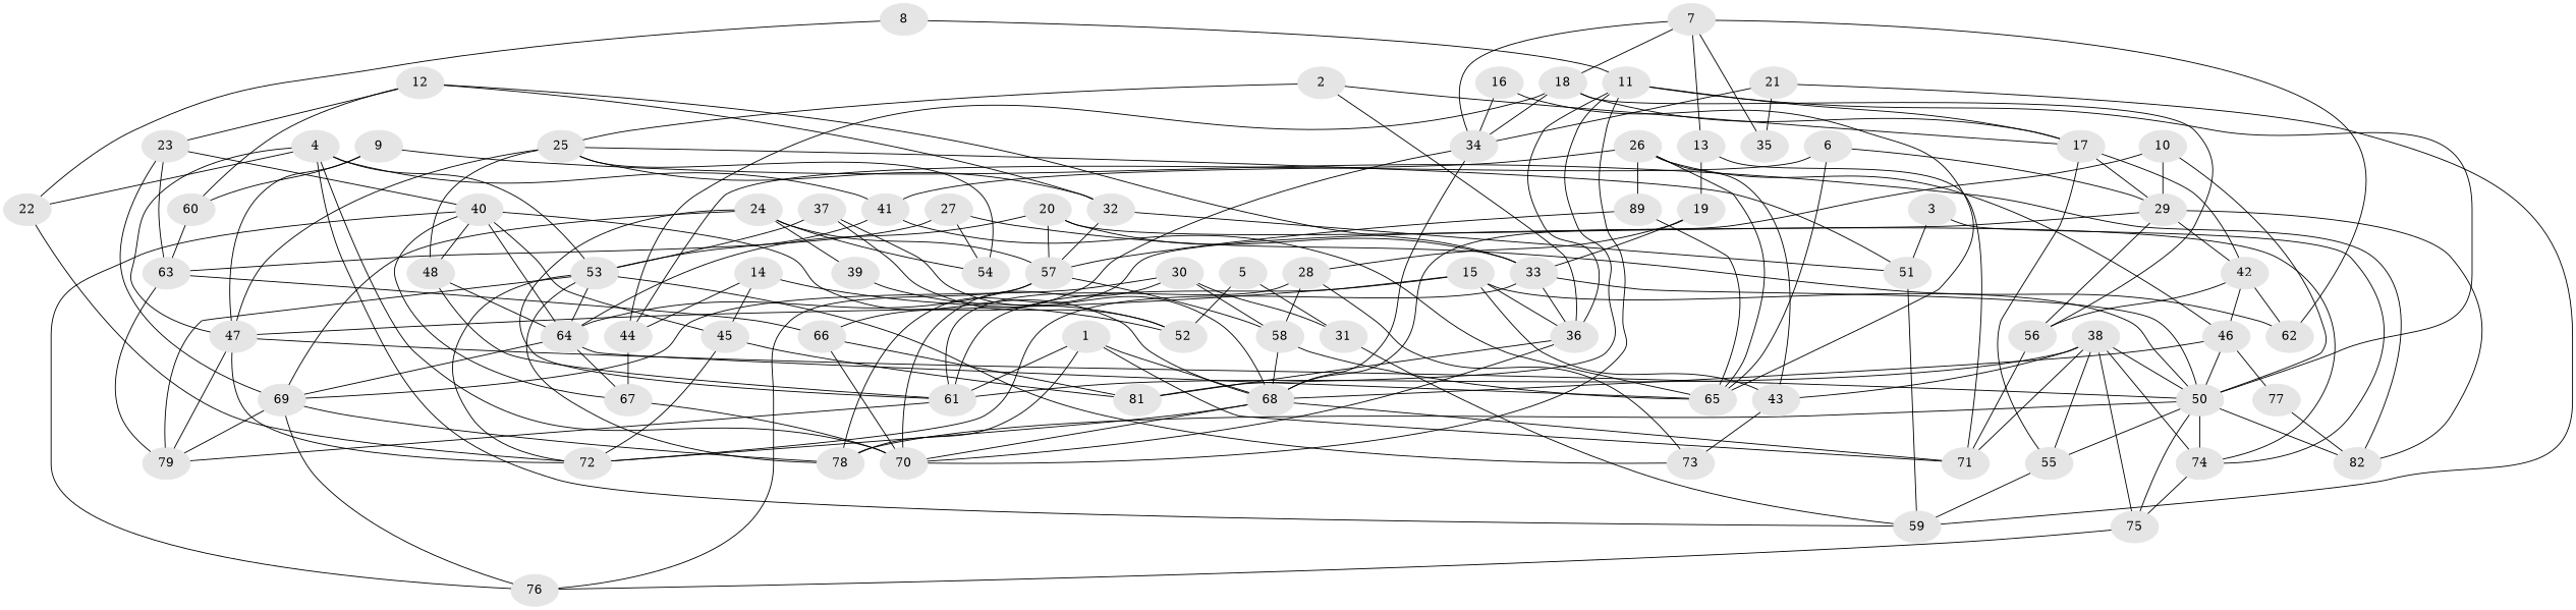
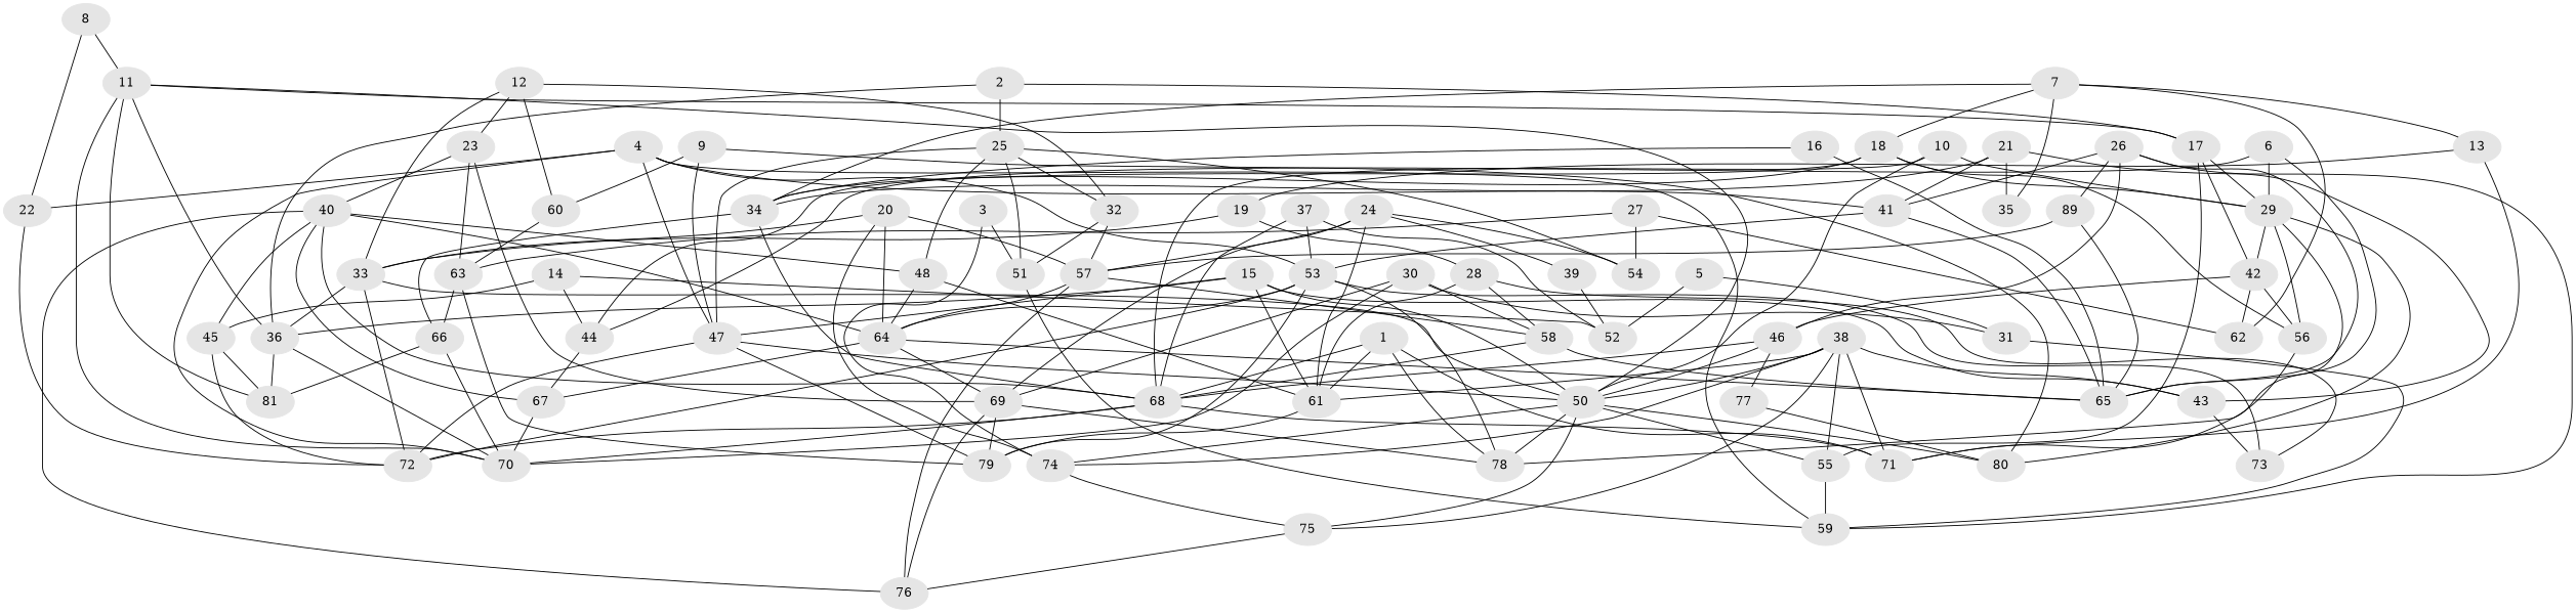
  graph {
    node [color=gray90 style=filled]
    edge [weight=1.0]
    1
    61
    68
    71
    78
    79
    70
    72
    2
    17
    25
    36
    29
    42
    55
    51
    47
    32
    54
    48
    81
    3
    74
    59
    75
    4
    22
    41
    53
    65
    50
    64
    73
    5
    31
    52
    6
    44
-   80 [label=82]
+   80
    56
    67
    7
    13
    18
    34
    35
    62
    19
    66
    8
    11
    9
    60
    63
    10
    12
    23
    33
    40
    69
    57
    28
    14
    45
    15
    43
    16
    46
    58
    20
    76
    21
    24
    39
    26
    n76 [label=89]
    77
    27
    30
    37
    38
    1 -- 61
    1 -- 68
    1 -- 71
    1 -- 78
    61 -- 79
    68 -- 71
    68 -- 70
    68 -- 72
    2 -- 17
    2 -- 25
    2 -- 36
    17 -- 29
    17 -- 42 [weight=2.0]
    17 -- 55
    25 -- 51
    25 -- 47
    25 -- 32
    25 -- 54
    25 -- 48 [weight=2.0]
    36 -- 70
    36 -- 81
    29 -- 78
    29 -- 42
    29 -- 80
    29 -- 56
    42 -- 56
    42 -- 62
    42 -- 46
    55 -- 59
    51 -- 59
    47 -- 79
    47 -- 72
    47 -- 50
    32 -- 51
    32 -- 57
    48 -- 61
    48 -- 64
    3 -- 51
    3 -- 74
    74 -- 75
    75 -- 76
    4 -- 70
    4 -- 47
    4 -- 59
    4 -- 22
    4 -- 41
    4 -- 53
    22 -- 72
    41 -- 53 [weight=2.0]
    41 -- 65
    53 -- 78
    53 -- 79
    53 -- 72
    53 -- 64
    53 -- 73
    50 -- 78
    50 -- 55
    50 -- 74
    50 -- 75
    50 -- 80
    64 -- 65
    64 -- 67
    64 -- 69
    5 -- 31
    5 -- 52
    31 -- 59
    6 -- 29
    6 -- 65
    6 -- 44
    44 -- 67
    56 -- 71
    67 -- 70 [weight=2.0]
    7 -- 13
    7 -- 18
    7 -- 34
    7 -- 35
    7 -- 62
    13 -- 71
    13 -- 19
-   18 -- 17
+   18 -- 29
    18 -- 44
    18 -- 56
    18 -- 34 [weight=2.0]
    34 -- 68
    34 -- 66
    19 -- 33
    19 -- 28
    66 -- 70
    66 -- 81
    8 -- 22
    8 -- 11
    11 -- 70
    11 -- 17
    11 -- 36
    11 -- 81
    11 -- 50
    9 -- 47
    9 -- 80
    9 -- 60
    60 -- 63
    63 -- 79
    63 -- 66
    10 -- 68
    10 -- 29
    10 -- 50
    12 -- 32
    12 -- 60
    12 -- 23
    12 -- 33
    23 -- 63
    23 -- 40
    23 -- 69
    33 -- 72
    33 -- 36
    33 -- 50
    40 -- 68
    40 -- 48
    40 -- 64
    40 -- 67
    40 -- 45
    40 -- 76
    69 -- 78
    69 -- 79
    69 -- 76
    57 -- 64
    57 -- 58
    57 -- 76
    28 -- 61
    28 -- 73
    28 -- 58
    14 -- 52
    14 -- 44
    14 -- 45
    45 -- 72
    45 -- 81
    15 -- 61
    15 -- 36
    15 -- 47
    15 -- 50
    15 -- 43
    43 -- 73 [weight=2.0]
    16 -- 65
    16 -- 34
    46 -- 68
    46 -- 50
    46 -- 77
    58 -- 68
    58 -- 65
    20 -- 74
    20 -- 64
    20 -- 33
    20 -- 57
    21 -- 59
+   21 -- 41
    21 -- 34
    21 -- 35
    24 -- 61
    24 -- 54
    24 -- 69 [weight=2.0]
    24 -- 57
    24 -- 39
    39 -- 52
    26 -- 41
    26 -- 65
    26 -- 43
    26 -- 46
    26 -- n76
    n76 -- 65
    n76 -- 57
    77 -- 80
    27 -- 54
    27 -- 62
    27 -- 63
    30 -- 70
    30 -- 31
    30 -- 69
    30 -- 58
    37 -- 68
    37 -- 53
    37 -- 52
    38 -- 61
    38 -- 71
    38 -- 55
    38 -- 74
    38 -- 75
    38 -- 50
    38 -- 43
  }
